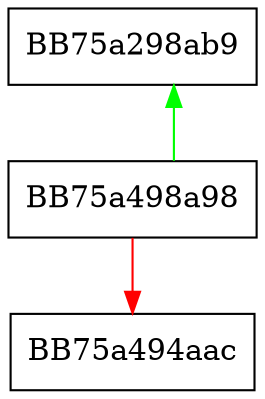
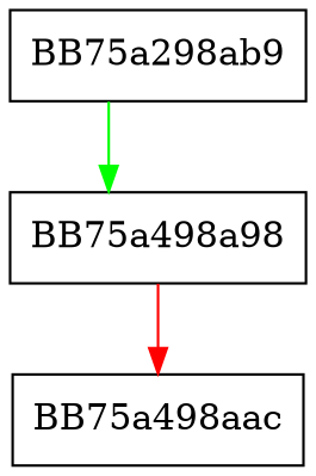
  digraph {
    splines=ortho
    node [shape=box]
    n1 [label=BB75a298ab9]
    BB75a498a98
-   BB75a498aac [label=BB75a494aac]
-   BB75a498a98 -> n1 [color=green]
+   BB75a498aac
+   n1 -> BB75a498a98 [color=green]
    BB75a498a98 -> BB75a498aac [color=red]
  }
